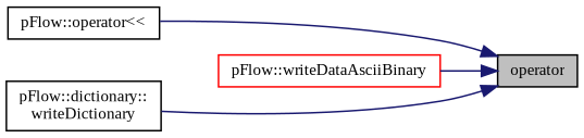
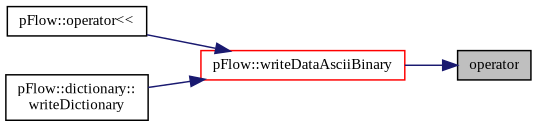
  digraph {
    fontname="Liberation Serif"
    rankdir=RL
    node [color=black fillcolor=white fontname="Liberation Serif" fontsize=10 shape=record style=filled]
    edge [color=midnightblue dir=back fontname="Liberation Serif" fontsize=10 labelfontname=Helvetica labelfontsize=10 style=solid]
    n1 [fillcolor=grey75 fontcolor=black height=0.2 label=operator width=0.4]
    n2 [height=0.2 label="pFlow::operator\<\<" width=0.4]
    n3 [color=red height=0.2 label="pFlow::writeDataAsciiBinary" width=0.4]
    n4 [height=0.2 label="pFlow::dictionary::\lwriteDictionary" width=0.4]
-   n1 -> n2
+   n3 -> n2
    n1 -> n3
-   n1 -> n4
+   n3 -> n4
  }
